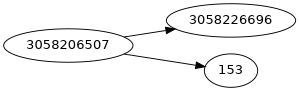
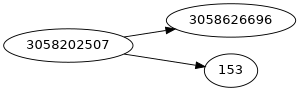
  strict digraph {
    fontname="DejaVu Sans"
    rankdir=LR
    node [fontname="DejaVu Sans"]
    edge [fontname="DejaVu Sans"]
-   3058202507 [label=3058206507]
-   3058226696
+   3058202507
+   3058226696 [label=3058626696]
    153
    3058202507 -> 3058226696
    3058202507 -> 153
  }
